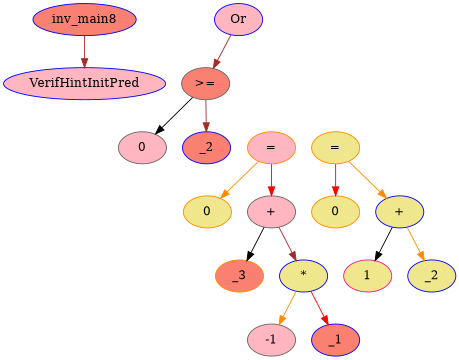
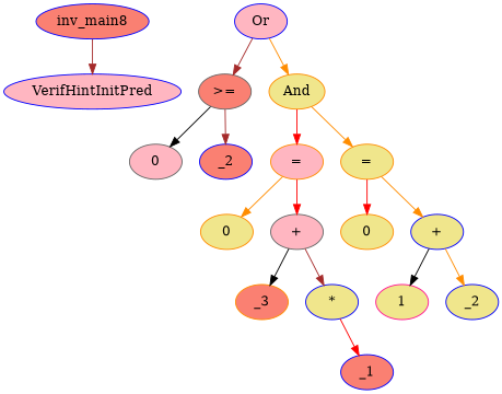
  digraph {
    node [color=blue fillcolor=khaki style=filled]
    edge [color=darkorange]
    n1 [fillcolor=salmon label=inv_main8]
    n2 [fillcolor=lightpink label=VerifHintInitPred]
    n3 [fillcolor=lightpink label=Or]
    n4 [color=gray40 fillcolor=salmon label=">="]
+   n5 [color=darkorange label=And]
    n6 [color=gray40 fillcolor=lightpink label=0]
    n7 [fillcolor=salmon label=_2]
    n8 [color=darkorange fillcolor=lightpink label="="]
    n9 [color=darkorange label="="]
    n10 [color=darkorange label=0]
    n11 [color=gray40 fillcolor=lightpink label="+"]
    n12 [color=darkorange label=0]
    n13 [label="+"]
    n14 [color=darkorange fillcolor=salmon label=_3]
    n15 [label="*"]
-   n16 [color=gray40 fillcolor=lightpink label=-1]
    n17 [fillcolor=salmon label=_1]
    n18 [color=deeppink label=1]
    n19 [label=_2]
    n1 -> n2 [color=brown]
    n3 -> n4 [color=brown]
+   n3 -> n5
    n4 -> n6 [color=black]
    n4 -> n7 [color=brown]
+   n5 -> n8 [color=red]
+   n5 -> n9
    n8 -> n10
    n8 -> n11 [color=red]
    n9 -> n12 [color=red]
    n9 -> n13
    n11 -> n14 [color=black]
    n11 -> n15 [color=brown]
    n13 -> n18 [color=black]
    n13 -> n19
-   n15 -> n16
    n15 -> n17 [color=red]
  }
